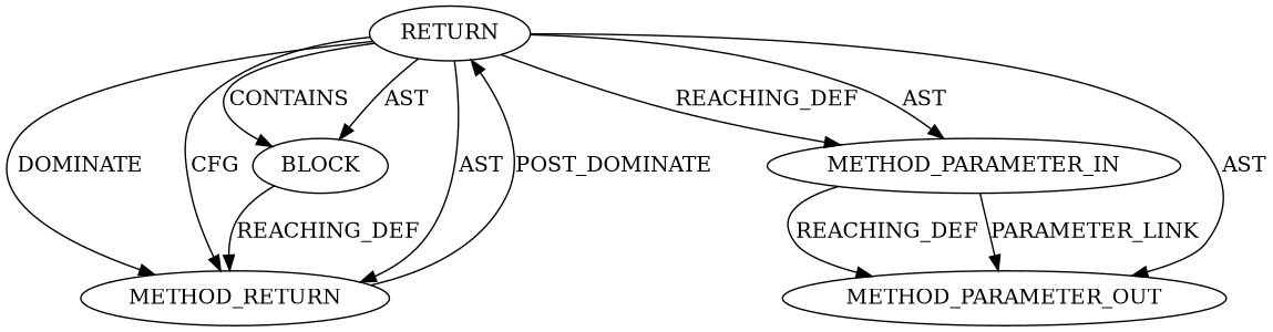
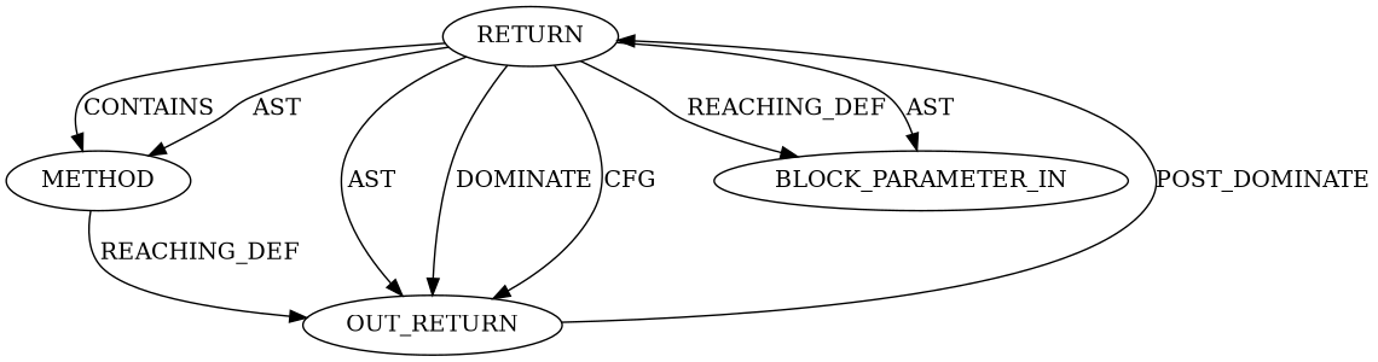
  digraph {
    node [CODE=p1 EVALUATION_STRATEGY=BY_VALUE ORDER=1 TYPE_FULL_NAME=ANY]
-   n1 [INDEX=1 IS_VARIADIC=false NAME=p1 label=METHOD_PARAMETER_OUT]
    n2 [AST_PARENT_FULL_NAME="<global>" AST_PARENT_TYPE=NAMESPACE_BLOCK CODE="<empty>" FILENAME="<empty>" FULL_NAME=nla_total_size IS_EXTERNAL=true NAME=nla_total_size ORDER=0 label=RETURN EVALUATION_STRATEGY="" TYPE_FULL_NAME=""]
-   n3 [ARGUMENT_INDEX=1 CODE="<empty>" label=BLOCK EVALUATION_STRATEGY=""]
-   n4 [CODE=RET ORDER=2 label=METHOD_RETURN]
-   n5 [INDEX=1 IS_VARIADIC=false NAME=p1 label=METHOD_PARAMETER_IN]
-   n2 -> n1 [label=AST]
+   n3 [ARGUMENT_INDEX=1 CODE="<empty>" label=METHOD EVALUATION_STRATEGY=""]
+   n4 [CODE=RET ORDER=2 label=OUT_RETURN]
+   n5 [INDEX=1 IS_VARIADIC=false NAME=p1 label=BLOCK_PARAMETER_IN]
    n2 -> n3 [label=CONTAINS]
    n2 -> n3 [label=AST]
    n2 -> n4 [label=AST]
    n2 -> n4 [label=DOMINATE]
    n2 -> n4 [label=CFG]
    n2 -> n5 [label=REACHING_DEF]
    n2 -> n5 [label=AST]
    n3 -> n4 [VARIABLE=p1 label=REACHING_DEF]
    n4 -> n2 [label=POST_DOMINATE]
-   n5 -> n1 [label=PARAMETER_LINK]
-   n5 -> n1 [VARIABLE=p1 label=REACHING_DEF]
  }
